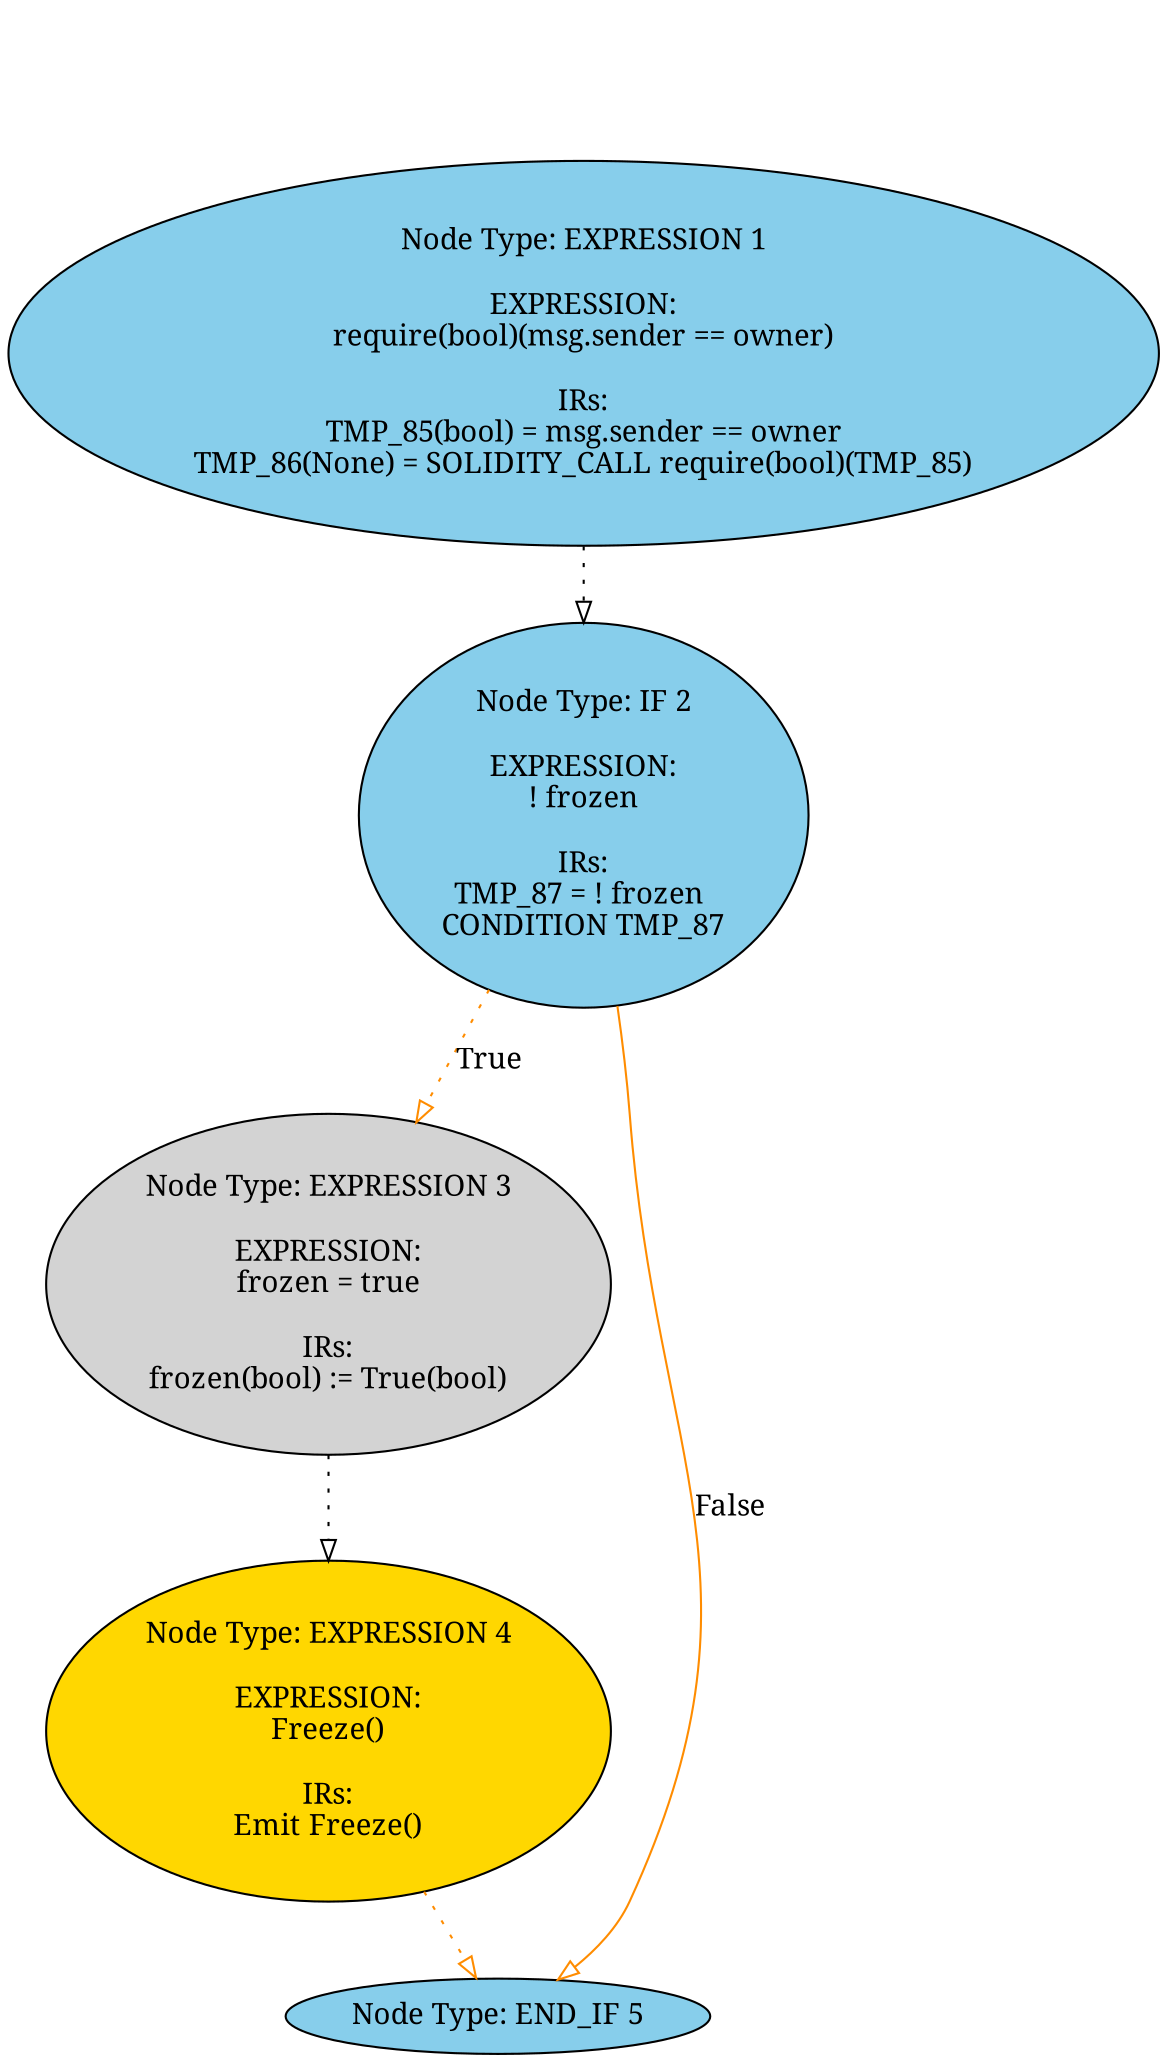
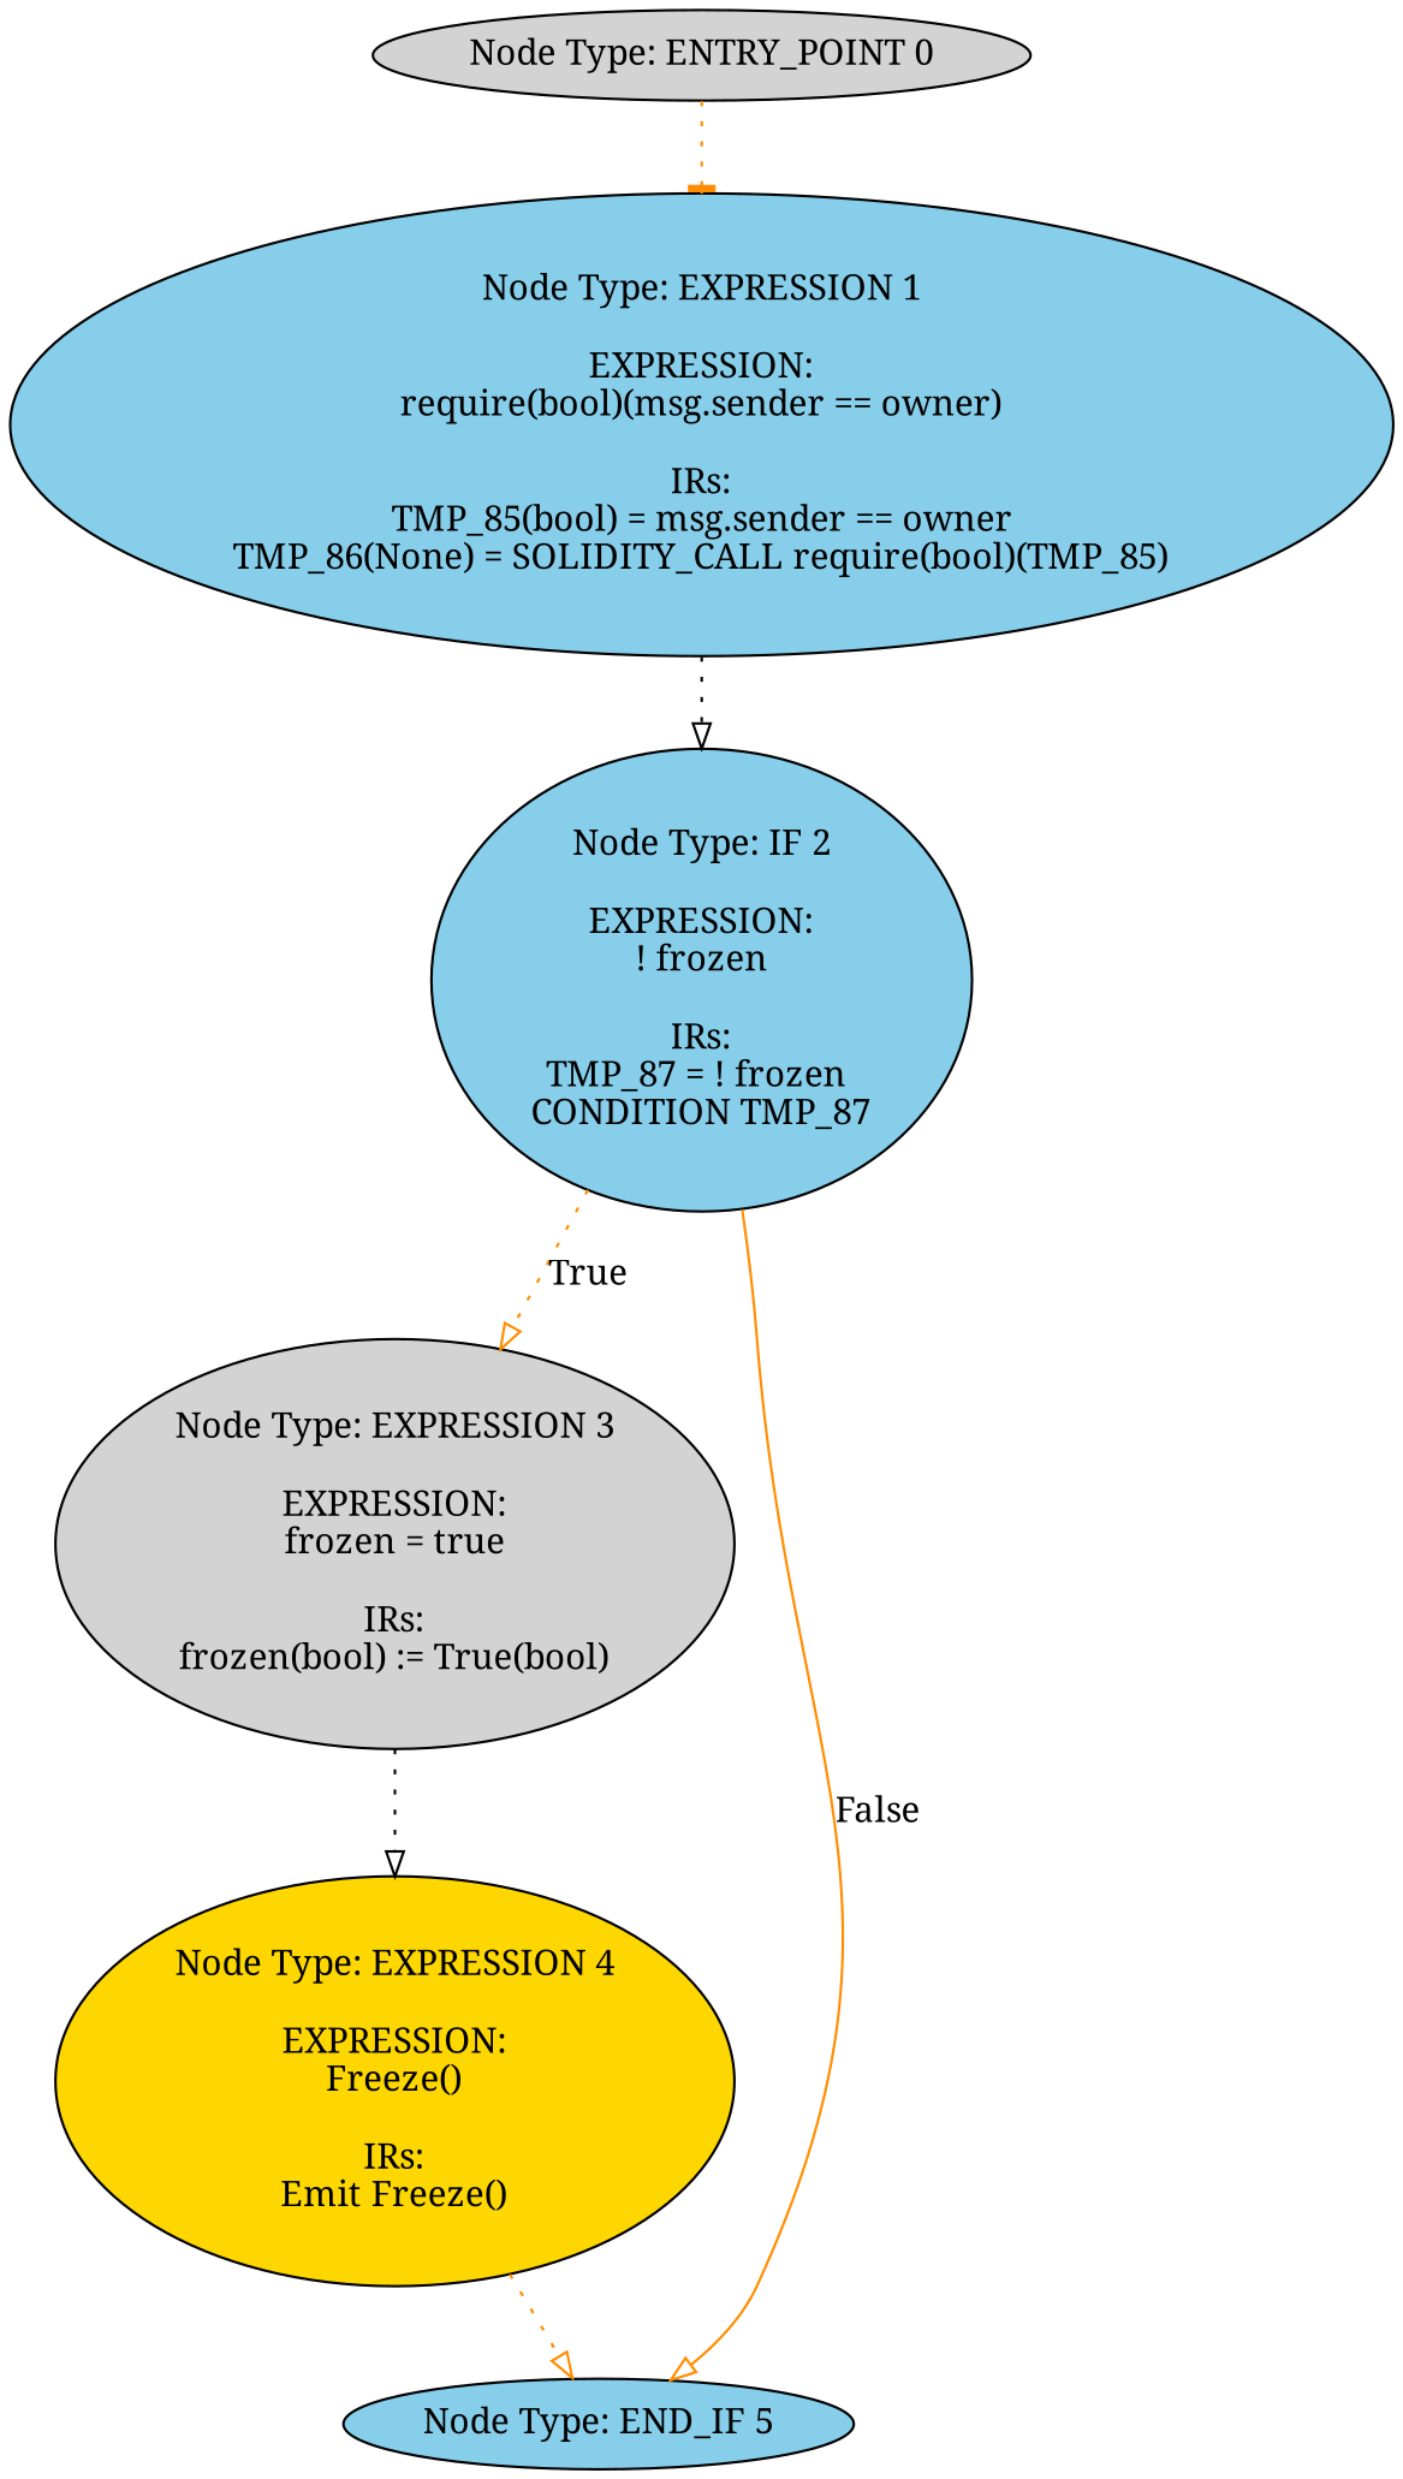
  digraph {
    fontname="Noto Serif"
    node [style=filled fillcolor=skyblue fontname="Noto Serif"]
    edge [color=darkorange style=dotted arrowhead=onormal fontname="Noto Serif"]
+   n1 [label="Node Type: ENTRY_POINT 0\n" fillcolor=lightgrey]
    n2 [label="Node Type: EXPRESSION 1\n\nEXPRESSION:\nrequire(bool)(msg.sender == owner)\n\nIRs:\nTMP_85(bool) = msg.sender == owner\nTMP_86(None) = SOLIDITY_CALL require(bool)(TMP_85)"]
    n3 [label="Node Type: IF 2\n\nEXPRESSION:\n! frozen\n\nIRs:\nTMP_87 = ! frozen \nCONDITION TMP_87"]
    n4 [label="Node Type: EXPRESSION 3\n\nEXPRESSION:\nfrozen = true\n\nIRs:\nfrozen(bool) := True(bool)" fillcolor=lightgrey]
    n5 [label="Node Type: END_IF 5\n"]
    n6 [label="Node Type: EXPRESSION 4\n\nEXPRESSION:\nFreeze()\n\nIRs:\nEmit Freeze()" fillcolor=gold]
+   n1 -> n2 [arrowhead=tee]
    n2 -> n3 [color=black]
    n3 -> n4 [label=True]
    n3 -> n5 [label=False style=solid]
    n4 -> n6 [color=black]
    n6 -> n5
  }
